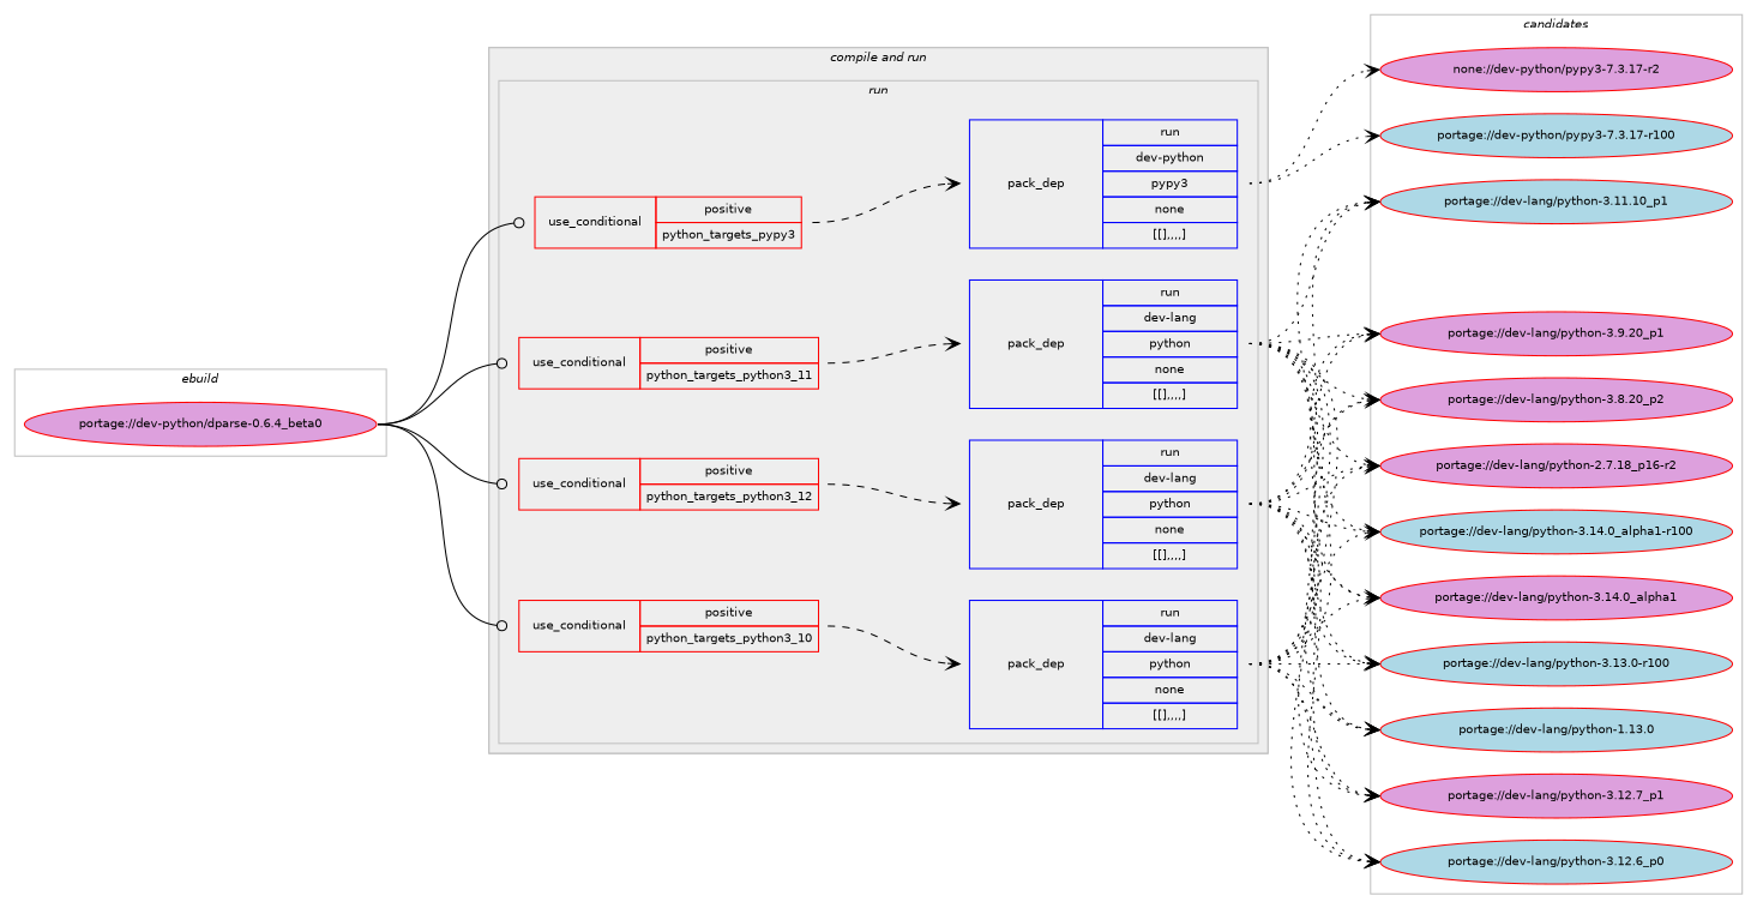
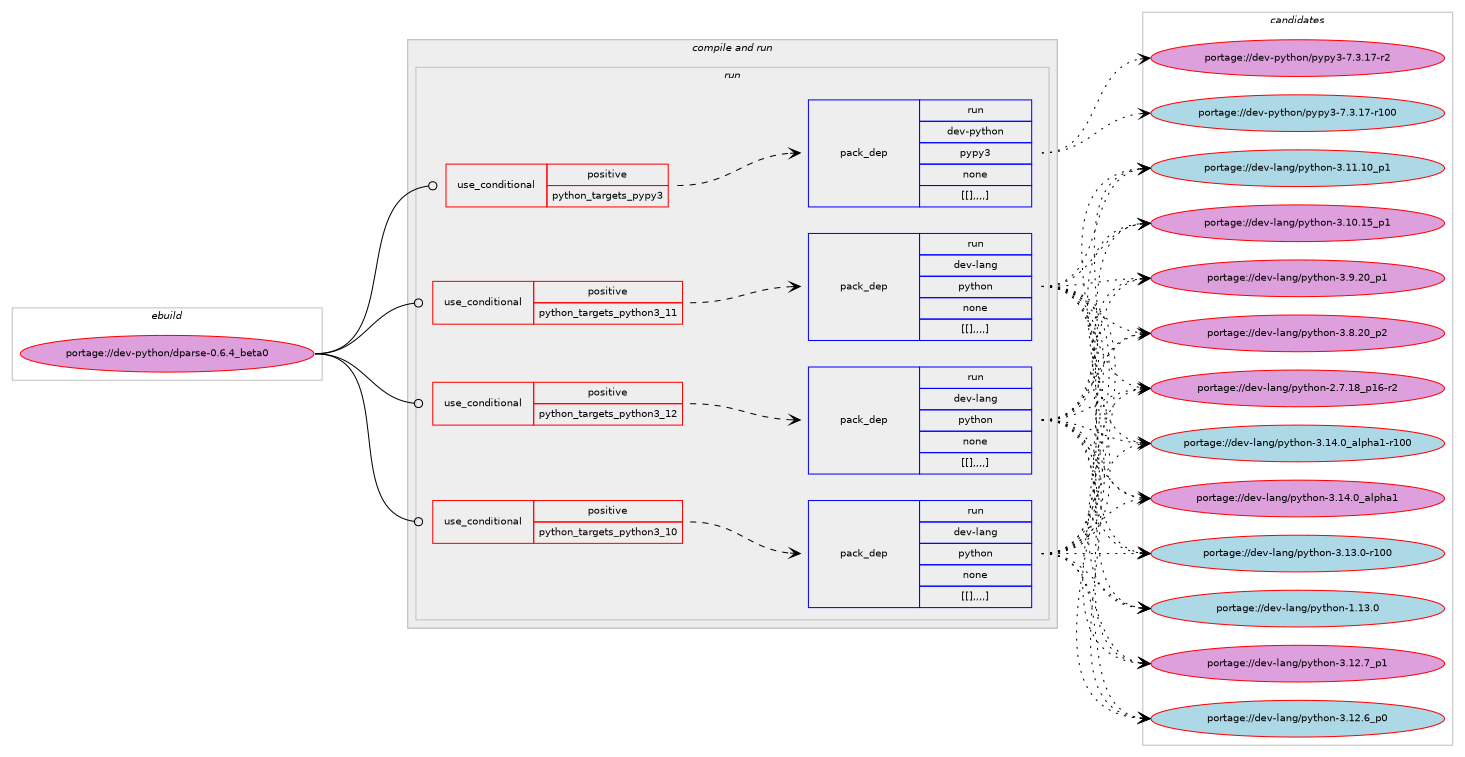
  digraph {
    compound=true
    concentrate=true
    fontname=Helvetica
    fontsize=10
    newrank=true
    rankdir=LR
    ranksep=1.5
    node [color=red fontname=Helvetica fontsize=10 style=filled]
    edge [arrowhead=vee headport=w style=dotted tailport=e weight=100]
    n1 [fillcolor=plum label="portage://dev-python/dparse-0.6.4_beta0" width=4]
    n2 [color=blue label=<<TABLE BORDER="0" CELLBORDER="1" CELLSPACING="0" CELLPADDING="4" WIDTH="220"><TR><TD ROWSPAN="6" CELLPADDING="30">pack_dep</TD></TR><TR><TD WIDTH="110">run</TD></TR><TR><TD>dev-python</TD></TR><TR><TD>pypy3</TD></TR><TR><TD>none</TD></TR><TR><TD>[[],,,,]</TD></TR></TABLE>> shape=none style=""]
    n3 [label=<<TABLE BORDER="0" CELLBORDER="1" CELLSPACING="0" CELLPADDING="4"><TR><TD ROWSPAN="3" CELLPADDING="10">use_conditional</TD></TR><TR><TD>positive</TD></TR><TR><TD>python_targets_pypy3</TD></TR></TABLE>> shape=none style=""]
    n4 [color=blue label=<<TABLE BORDER="0" CELLBORDER="1" CELLSPACING="0" CELLPADDING="4" WIDTH="220"><TR><TD ROWSPAN="6" CELLPADDING="30">pack_dep</TD></TR><TR><TD WIDTH="110">run</TD></TR><TR><TD>dev-lang</TD></TR><TR><TD>python</TD></TR><TR><TD>none</TD></TR><TR><TD>[[],,,,]</TD></TR></TABLE>> shape=none style=""]
    n5 [label=<<TABLE BORDER="0" CELLBORDER="1" CELLSPACING="0" CELLPADDING="4"><TR><TD ROWSPAN="3" CELLPADDING="10">use_conditional</TD></TR><TR><TD>positive</TD></TR><TR><TD>python_targets_python3_10</TD></TR></TABLE>> shape=none style=""]
    n6 [color=blue label=<<TABLE BORDER="0" CELLBORDER="1" CELLSPACING="0" CELLPADDING="4" WIDTH="220"><TR><TD ROWSPAN="6" CELLPADDING="30">pack_dep</TD></TR><TR><TD WIDTH="110">run</TD></TR><TR><TD>dev-lang</TD></TR><TR><TD>python</TD></TR><TR><TD>none</TD></TR><TR><TD>[[],,,,]</TD></TR></TABLE>> shape=none style=""]
    n7 [label=<<TABLE BORDER="0" CELLBORDER="1" CELLSPACING="0" CELLPADDING="4"><TR><TD ROWSPAN="3" CELLPADDING="10">use_conditional</TD></TR><TR><TD>positive</TD></TR><TR><TD>python_targets_python3_11</TD></TR></TABLE>> shape=none style=""]
    n8 [color=blue label=<<TABLE BORDER="0" CELLBORDER="1" CELLSPACING="0" CELLPADDING="4" WIDTH="220"><TR><TD ROWSPAN="6" CELLPADDING="30">pack_dep</TD></TR><TR><TD WIDTH="110">run</TD></TR><TR><TD>dev-lang</TD></TR><TR><TD>python</TD></TR><TR><TD>none</TD></TR><TR><TD>[[],,,,]</TD></TR></TABLE>> shape=none style=""]
    n9 [label=<<TABLE BORDER="0" CELLBORDER="1" CELLSPACING="0" CELLPADDING="4"><TR><TD ROWSPAN="3" CELLPADDING="10">use_conditional</TD></TR><TR><TD>positive</TD></TR><TR><TD>python_targets_python3_12</TD></TR></TABLE>> shape=none style=""]
-   n10 [fillcolor=plum label="none://dev-python/pypy3-7.3.17-r2" width=4]
+   n10 [fillcolor=plum label="portage://dev-python/pypy3-7.3.17-r2" width=4]
    n11 [fillcolor=lightblue label="portage://dev-python/pypy3-7.3.17-r100" width=4]
    n12 [fillcolor=lightblue label="portage://dev-lang/python-3.14.0_alpha1-r100" width=4]
    n13 [fillcolor=plum label="portage://dev-lang/python-3.14.0_alpha1" width=4]
    n14 [fillcolor=lightblue label="portage://dev-lang/python-3.13.0-r100" width=4]
    n15 [fillcolor=lightblue label="portage://dev-lang/python-1.13.0" width=4]
    n16 [fillcolor=plum label="portage://dev-lang/python-3.12.7_p1" width=4]
    n17 [fillcolor=lightblue label="portage://dev-lang/python-3.12.6_p0" width=4]
    n18 [fillcolor=lightblue label="portage://dev-lang/python-3.11.10_p1" width=4]
+   n19 [fillcolor=plum label="portage://dev-lang/python-3.10.15_p1" width=4]
    n20 [fillcolor=plum label="portage://dev-lang/python-3.9.20_p1" width=4]
    n21 [fillcolor=plum label="portage://dev-lang/python-3.8.20_p2" width=4]
    n22 [fillcolor=plum label="portage://dev-lang/python-2.7.18_p16-r2" width=4]
    subgraph cluster_1 {
      color=gray
      label=<<i>ebuild</i>>
      n1
    }
    subgraph cluster_2 {
      color=gray
      label=<<i>dependencies</i>>
      subgraph cluster_3 {
        color=gray
        fillcolor="#eeeeee"
        label=<<i>compile</i>>
        style=filled
      }
      subgraph cluster_4 {
        color=gray
        fillcolor="#eeeeee"
        label=<<i>compile and run</i>>
        style=filled
      }
      subgraph cluster_5 {
        color=gray
        fillcolor="#eeeeee"
        label=<<i>run</i>>
        style=filled
        subgraph sub_6 {
          color=gray
          fillcolor="#eeeeee"
          label=<<i>run</i>>
          style=filled
          n5
          subgraph sub_7 {
            color=gray
            fillcolor="#eeeeee"
            label=<<i>run</i>>
            style=filled
            n4
          }
        }
        subgraph sub_8 {
          color=gray
          fillcolor="#eeeeee"
          label=<<i>run</i>>
          style=filled
          n3
          subgraph sub_9 {
            color=gray
            fillcolor="#eeeeee"
            label=<<i>run</i>>
            style=filled
            n2
          }
        }
        subgraph sub_10 {
          color=gray
          fillcolor="#eeeeee"
          label=<<i>run</i>>
          style=filled
          n7
          subgraph sub_11 {
            color=gray
            fillcolor="#eeeeee"
            label=<<i>run</i>>
            style=filled
            n6
          }
        }
        subgraph sub_12 {
          color=gray
          fillcolor="#eeeeee"
          label=<<i>run</i>>
          style=filled
          n9
          subgraph sub_13 {
            color=gray
            fillcolor="#eeeeee"
            label=<<i>run</i>>
            style=filled
            n8
          }
        }
      }
    }
    subgraph cluster_14 {
      color=gray
      label=<<i>candidates</i>>
      rank=same
      subgraph sub_15 {
        color=black
        label=<<i>candidates</i>>
        nodesep=1
        rank=same
        n10
        n11
      }
      subgraph sub_16 {
        color=black
        label=<<i>candidates</i>>
        nodesep=1
        rank=same
        n12
        n13
        n14
        n15
        n16
        n17
        n18
+       n19
        n20
        n21
        n22
      }
      subgraph sub_17 {
        color=black
        label=<<i>candidates</i>>
        nodesep=1
        rank=same
        n12
        n13
        n14
        n15
        n16
        n17
        n18
+       n19
        n20
        n21
        n22
      }
      subgraph sub_18 {
        color=black
        label=<<i>candidates</i>>
        nodesep=1
        rank=same
        n12
        n13
        n14
        n15
        n16
        n17
        n18
+       n19
        n20
        n21
        n22
      }
    }
    n1 -> n3 [arrowhead=odot style=solid weight=20]
    n1 -> n5 [arrowhead=odot style=solid weight=20]
    n1 -> n7 [arrowhead=odot style=solid weight=20]
    n1 -> n9 [arrowhead=odot style=solid weight=20]
    n2 -> n10
    n2 -> n11
    n3 -> n2 [style=dashed weight=20]
    n4 -> n12
    n4 -> n13
    n4 -> n14
    n4 -> n15
    n4 -> n16
    n4 -> n17
    n4 -> n18
+   n4 -> n19
    n4 -> n20
    n4 -> n21
    n4 -> n22
    n5 -> n4 [style=dashed weight=20]
    n6 -> n12
    n6 -> n13
    n6 -> n14
    n6 -> n15
    n6 -> n16
    n6 -> n17
    n6 -> n18
+   n6 -> n19
    n6 -> n20
    n6 -> n21
    n6 -> n22
    n7 -> n6 [style=dashed weight=20]
    n8 -> n12
    n8 -> n13
    n8 -> n14
    n8 -> n15
    n8 -> n16
    n8 -> n17
    n8 -> n18
+   n8 -> n19
    n8 -> n20
    n8 -> n21
    n8 -> n22
    n9 -> n8 [style=dashed weight=20]
  }
